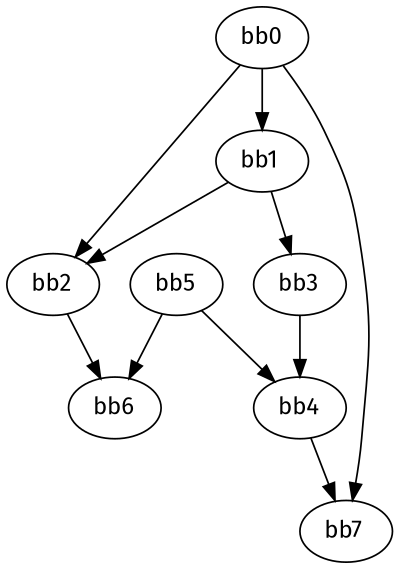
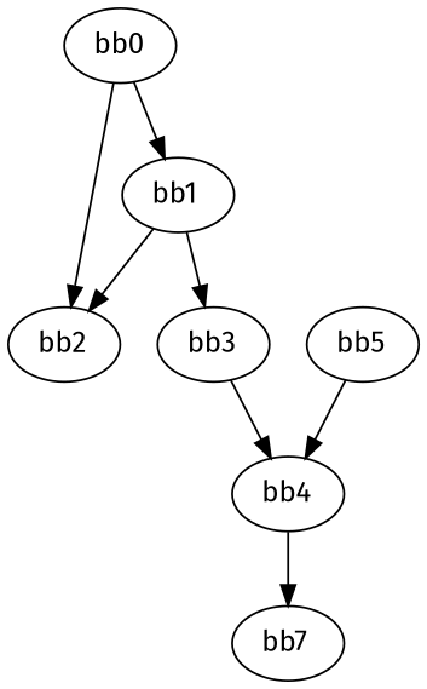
  digraph {
    fontname="Fira Sans"
    node [fontname="Fira Sans"]
    edge [fontname="Fira Sans"]
    n1 [label="bb0\l"]
    n2 [label="bb1\l"]
    n3 [label="bb7\l"]
    n4 [label="bb2\l"]
    n5 [label="bb3\l"]
-   n6 [label="bb6\l"]
    n7 [label="bb4\l"]
    n8 [label="bb5\l"]
    n1 -> n2
-   n1 -> n3
    n1 -> n4
    n2 -> n4
    n2 -> n5
-   n4 -> n6
    n5 -> n7
    n7 -> n3
-   n8 -> n6
    n8 -> n7
  }
